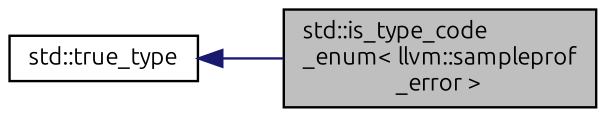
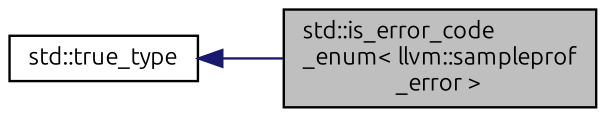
  digraph {
    rankdir=LR
    fontname=Ubuntu
    node [color=black fontname=Ubuntu fontsize=10 shape=box]
-   n1 [fillcolor=grey75 fontcolor=black height=0.2 label="std::is_type_code\l_enum\< llvm::sampleprof\l_error \>" style=filled width=0.4]
+   n1 [fillcolor=grey75 fontcolor=black height=0.2 label="std::is_error_code\l_enum\< llvm::sampleprof\l_error \>" style=filled width=0.4]
    n2 [height=0.2 label="std::true_type" width=0.4]
    n2 -> n1 [color=midnightblue dir=back fontname=Ubuntu fontsize=10 labelfontname=Helvetica labelfontsize=10 style=solid]
  }
